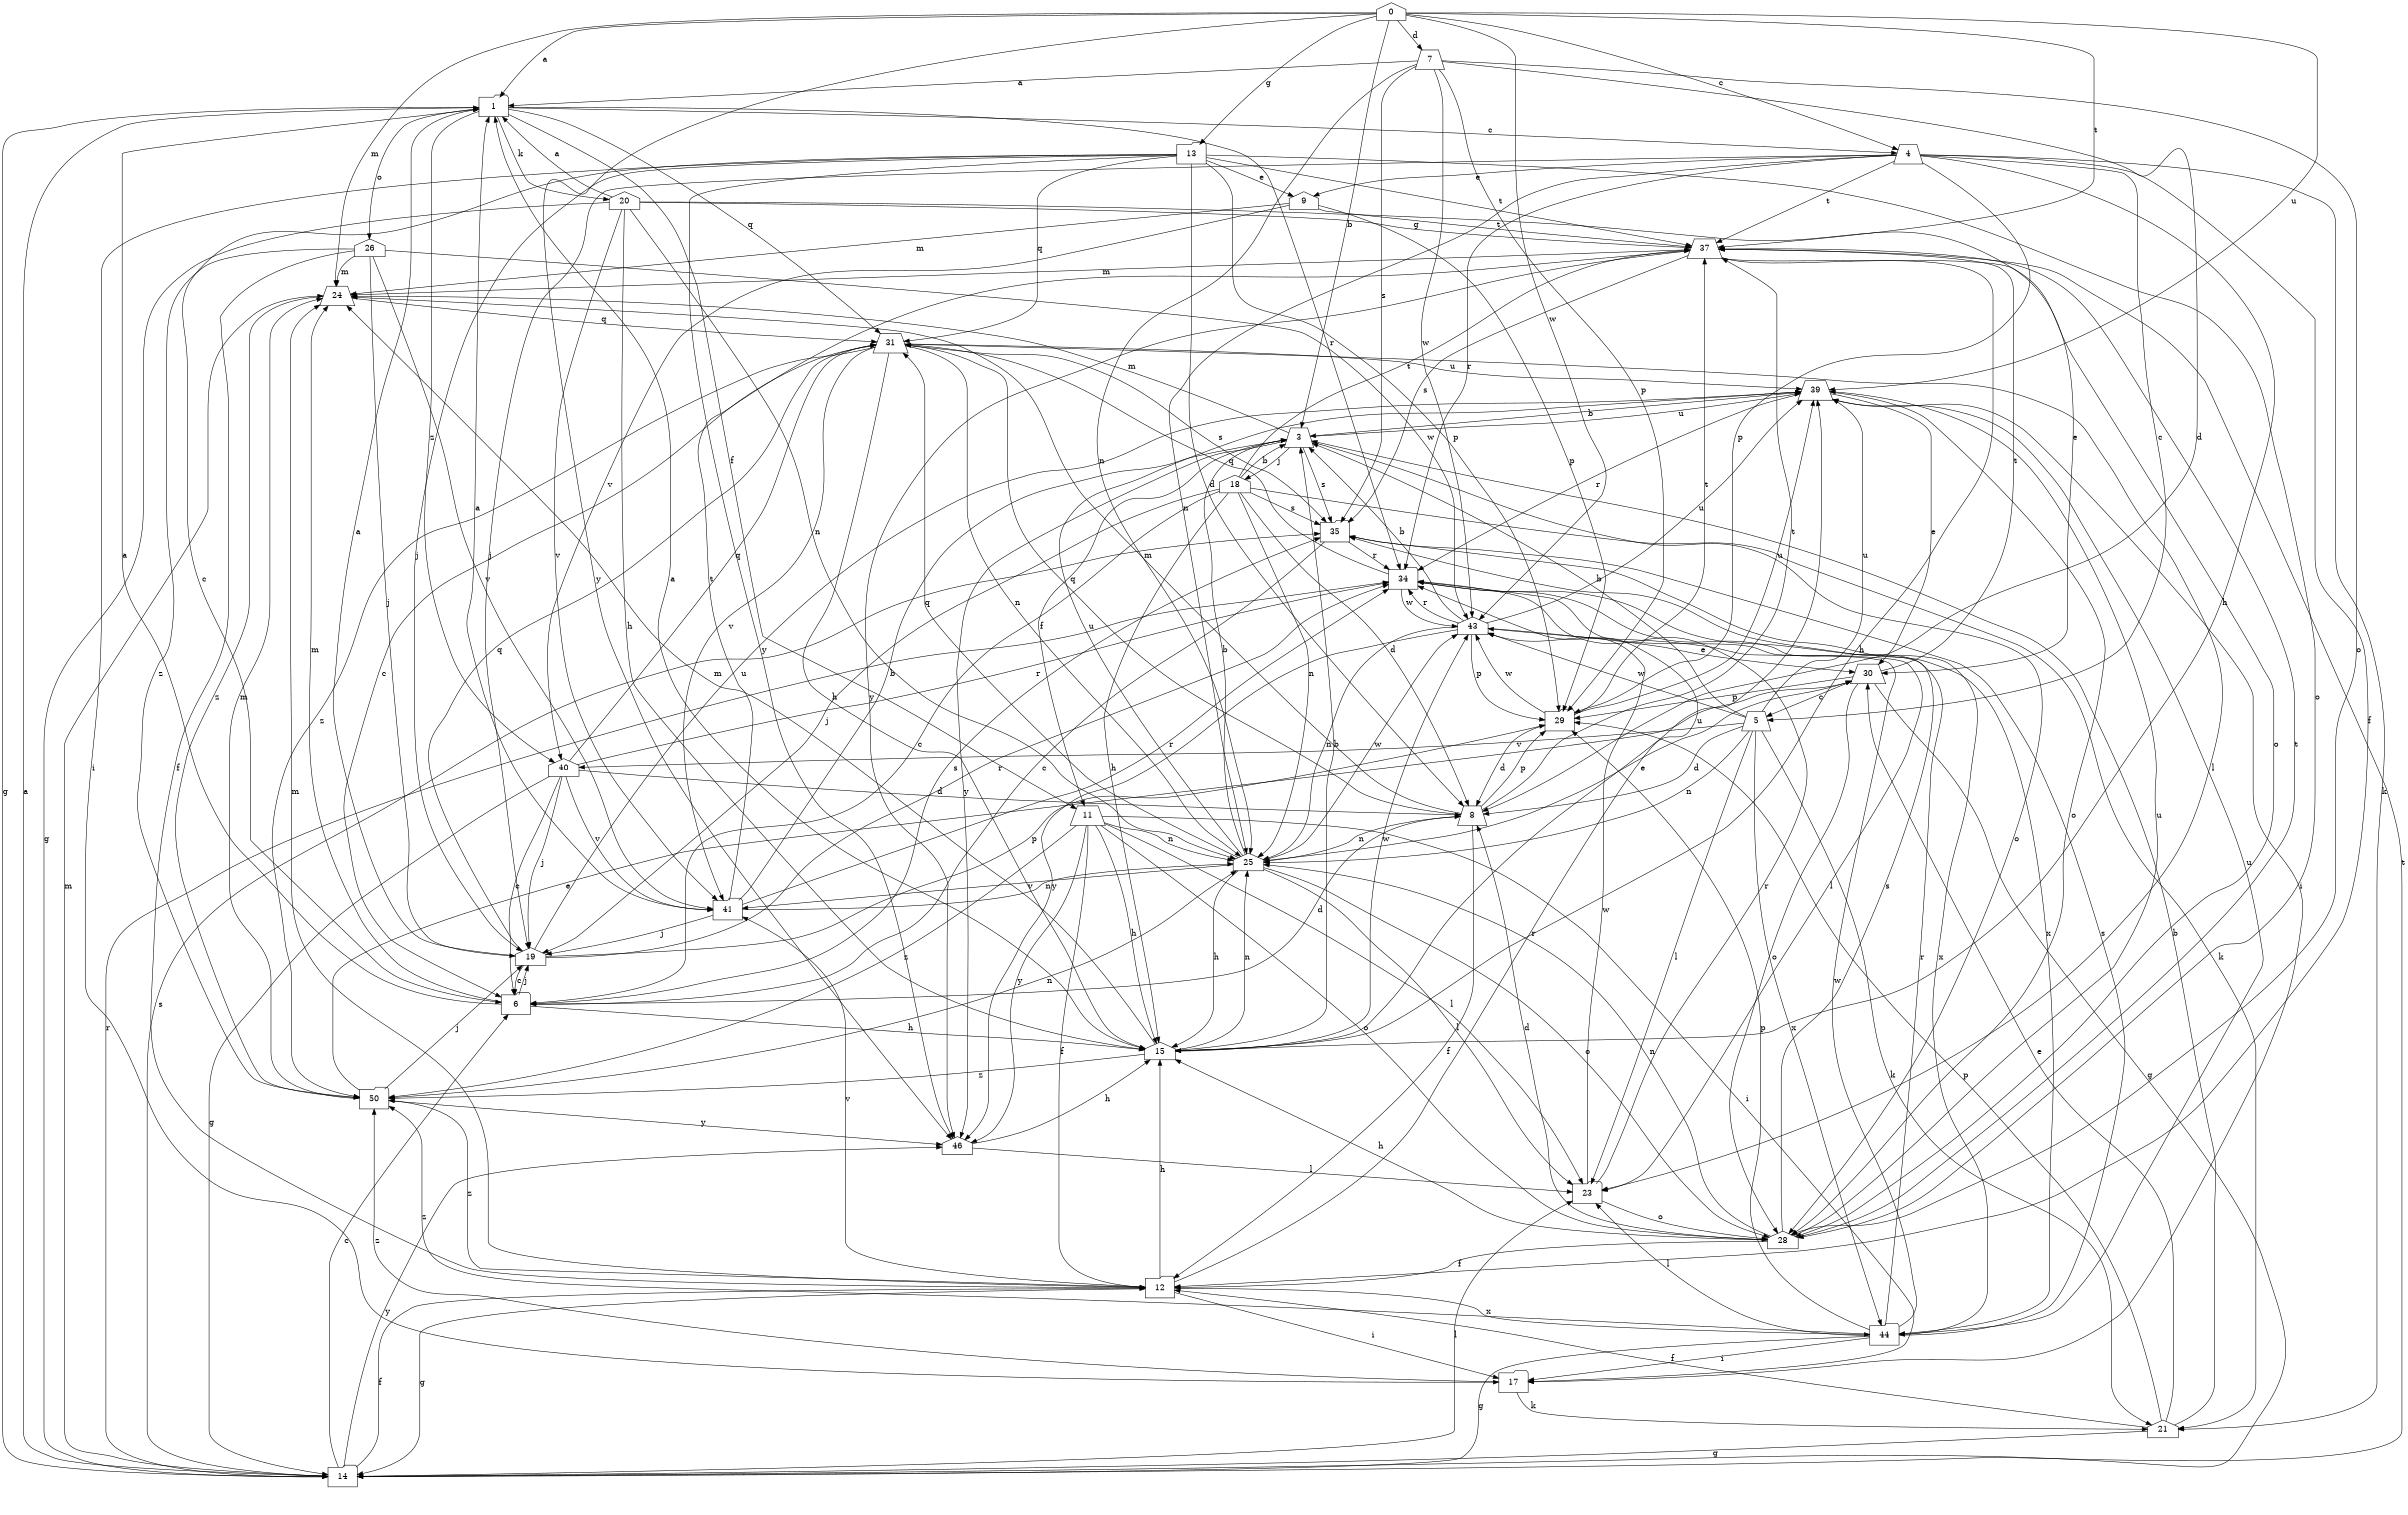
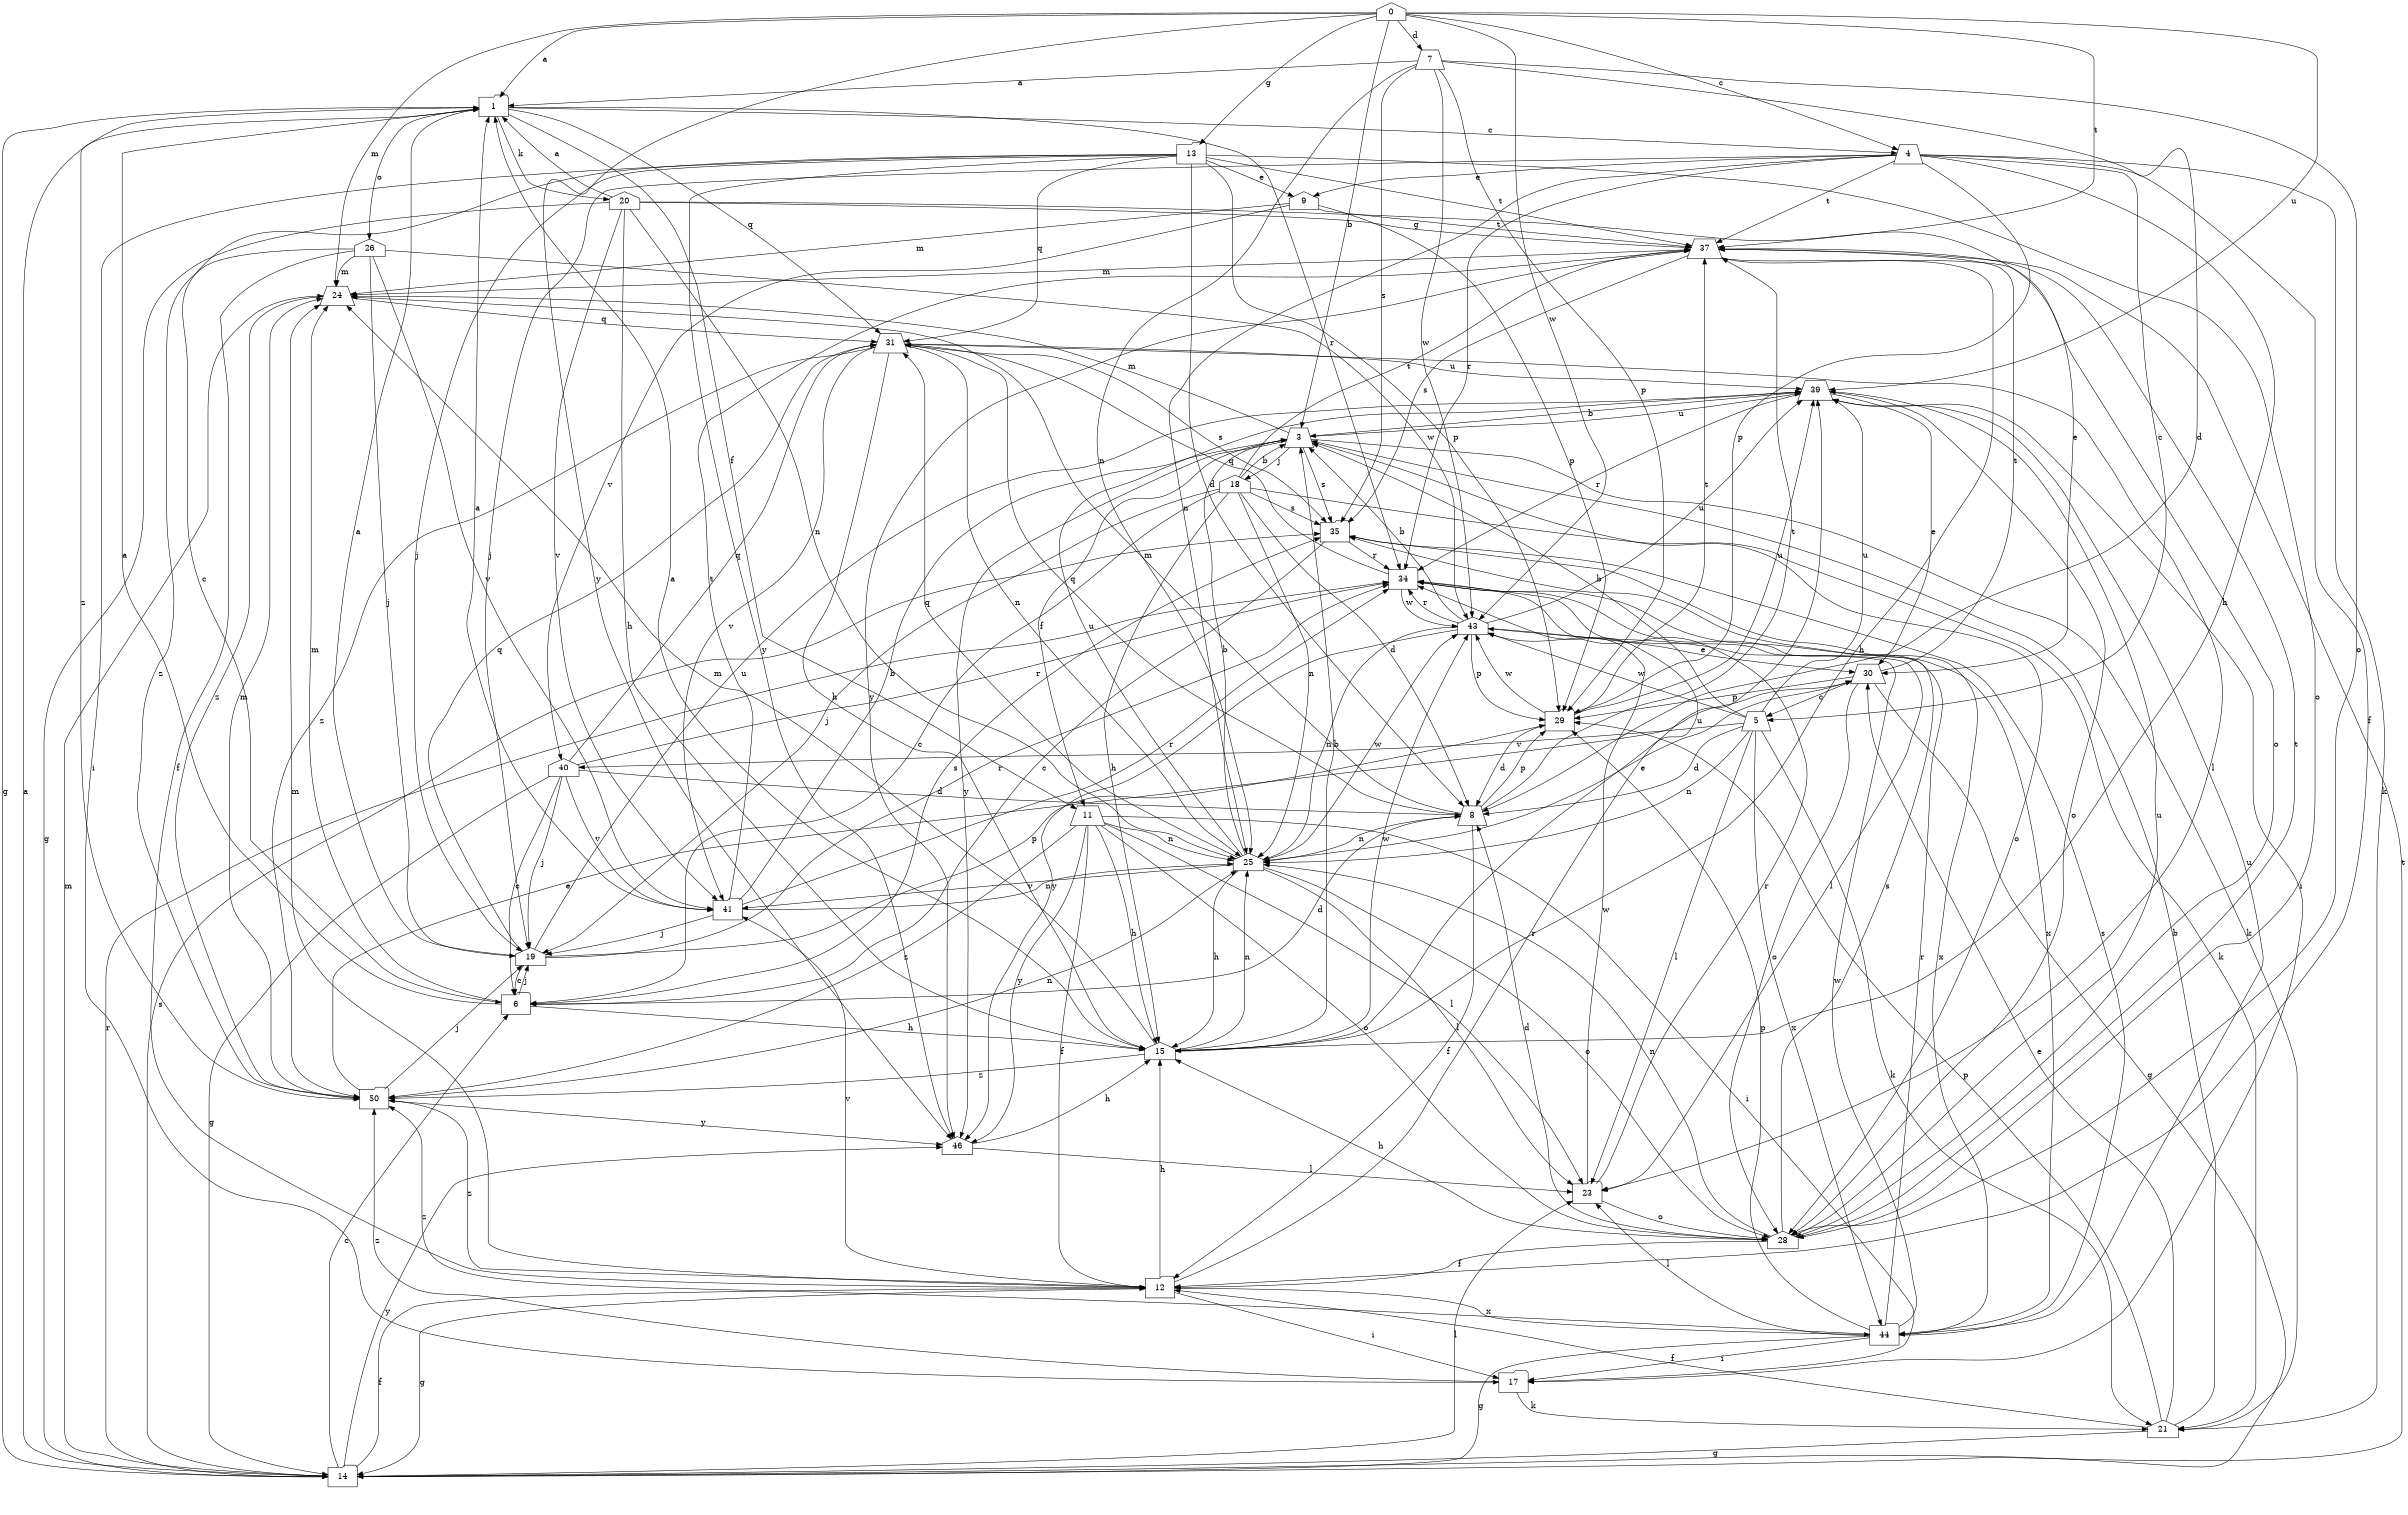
  strict digraph {
    node [shape=folder]
    1
    0 [shape=house]
    3 [shape=trapezium]
    4 [shape=trapezium]
    7 [shape=trapezium]
    13
    24 [shape=trapezium]
    37 [shape=trapezium]
    39 [shape=trapezium]
    43 [shape=house]
    46 [shape=house]
    11 [shape=trapezium]
    14
    20 [shape=house]
    26 [shape=house]
    31 [shape=trapezium]
    34
    50
    18 [shape=house]
    21 [shape=house]
    28 [shape=house]
    35
    5 [shape=trapezium]
    9 [shape=house]
    12
    15 [shape=house]
    19 [shape=house]
    25 [shape=house]
    29
    8 [shape=trapezium]
    6
    17
    n33 [label=30 shape=trapezium]
    23
    41
    44
    40 [shape=house]
    1 -> 4 [label=c]
    1 -> 11 [label=f]
    1 -> 14 [label=g]
    1 -> 20 [label=k]
    1 -> 26 [label=o]
    1 -> 31 [label=q]
    1 -> 34 [label=r]
-   1 -> 40 [label=z]
+   1 -> 50 [label=z]
    0 -> 1 [label=a]
    0 -> 3 [label=b]
    0 -> 4 [label=c]
    0 -> 7 [label=d]
    0 -> 13 [label=g]
    0 -> 24 [label=m]
    0 -> 37 [label=t]
    0 -> 39 [label=u]
    0 -> 43 [label=w]
    0 -> 46 [label=y]
    3 -> 24 [label=m]
    3 -> 39 [label=u]
    3 -> 46 [label=y]
    3 -> 11 [label=f]
    3 -> 18 [label=j]
+   3 -> 21 [label=k]
    3 -> 28 [label=o]
    3 -> 35 [label=s]
    4 -> 37 [label=t]
    4 -> 34 [label=r]
    4 -> 21 [label=k]
    4 -> 5 [label=c]
    4 -> 9 [label=e]
    4 -> 12 [label=f]
    4 -> 15 [label=h]
    4 -> 19 [label=j]
    4 -> 25 [label=n]
    4 -> 29 [label=p]
    7 -> 1 [label=a]
    7 -> 43 [label=w]
    7 -> 28 [label=o]
    7 -> 35 [label=s]
    7 -> 25 [label=n]
    7 -> 29 [label=p]
    7 -> 8 [label=d]
    13 -> 37 [label=t]
    13 -> 46 [label=y]
    13 -> 31 [label=q]
    13 -> 28 [label=o]
    13 -> 9 [label=e]
    13 -> 19 [label=j]
    13 -> 29 [label=p]
    13 -> 8 [label=d]
    13 -> 6 [label=c]
    13 -> 17 [label=i]
    24 -> 31 [label=q]
    24 -> 50 [label=z]
    37 -> 24 [label=m]
    37 -> 46 [label=y]
    37 -> 28 [label=o]
    37 -> 35 [label=s]
    37 -> 15 [label=h]
    39 -> 3 [label=b]
    39 -> 34 [label=r]
    39 -> 28 [label=o]
    39 -> 17 [label=i]
    39 -> n33 [label=e]
    43 -> 3 [label=b]
    43 -> 39 [label=u]
    43 -> 46 [label=y]
    43 -> 34 [label=r]
    43 -> 25 [label=n]
    43 -> 29 [label=p]
    43 -> n33 [label=e]
    46 -> 15 [label=h]
    46 -> 23 [label=l]
    11 -> 46 [label=y]
    11 -> 50 [label=z]
    11 -> 28 [label=o]
    11 -> 12 [label=f]
    11 -> 15 [label=h]
    11 -> 25 [label=n]
    11 -> 17 [label=i]
    11 -> 23 [label=l]
    14 -> 1 [label=a]
    14 -> 24 [label=m]
    14 -> 37 [label=t]
    14 -> 46 [label=y]
    14 -> 34 [label=r]
    14 -> 35 [label=s]
    14 -> 12 [label=f]
    14 -> 6 [label=c]
    14 -> 23 [label=l]
    20 -> 1 [label=a]
    20 -> 37 [label=g]
    20 -> 14 [label=g]
    20 -> 15 [label=h]
    20 -> 25 [label=n]
    20 -> n33 [label=e]
    20 -> 41 [label=v]
    26 -> 24 [label=m]
    26 -> 43 [label=w]
    26 -> 50 [label=z]
    26 -> 12 [label=f]
    26 -> 19 [label=j]
    26 -> 41 [label=v]
    31 -> 39 [label=u]
    31 -> 50 [label=z]
    31 -> 35 [label=s]
    31 -> 15 [label=h]
    31 -> 25 [label=n]
-   31 -> 6 [label=c]
    31 -> 23 [label=l]
    31 -> 41 [label=v]
    34 -> 43 [label=w]
    34 -> 31 [label=q]
    34 -> 23 [label=l]
    34 -> 44 [label=x]
    50 -> 24 [label=m]
    50 -> 46 [label=y]
    50 -> 19 [label=j]
    50 -> 25 [label=n]
    50 -> n33 [label=e]
    18 -> 3 [label=b]
    18 -> 37 [label=t]
    18 -> 21 [label=k]
    18 -> 35 [label=s]
    18 -> 15 [label=h]
    18 -> 19 [label=j]
    18 -> 25 [label=n]
    18 -> 8 [label=d]
    18 -> 6 [label=c]
    21 -> 3 [label=b]
    21 -> 14 [label=g]
    21 -> 12 [label=f]
    21 -> 29 [label=p]
    21 -> n33 [label=e]
    28 -> 37 [label=t]
    28 -> 39 [label=u]
    28 -> 35 [label=s]
    28 -> 12 [label=f]
    28 -> 15 [label=h]
    28 -> 25 [label=n]
    28 -> 8 [label=d]
    35 -> 34 [label=r]
    35 -> 6 [label=c]
    35 -> 44 [label=x]
    5 -> 3 [label=b]
    5 -> 39 [label=u]
    5 -> 43 [label=w]
    5 -> 21 [label=k]
    5 -> 25 [label=n]
    5 -> 8 [label=d]
    5 -> 23 [label=l]
    5 -> 44 [label=x]
    5 -> 40 [label=v]
    9 -> 24 [label=m]
    9 -> 37 [label=t]
    9 -> 29 [label=p]
    9 -> 40 [label=v]
    12 -> 24 [label=m]
    12 -> 14 [label=g]
    12 -> 34 [label=r]
    12 -> 50 [label=z]
    12 -> 15 [label=h]
    12 -> 17 [label=i]
    12 -> 41 [label=v]
    12 -> 44 [label=x]
    15 -> 1 [label=a]
    15 -> 3 [label=b]
    15 -> 24 [label=m]
    15 -> 39 [label=u]
    15 -> 43 [label=w]
    15 -> 50 [label=z]
    15 -> 25 [label=n]
    19 -> 1 [label=a]
    19 -> 39 [label=u]
    19 -> 31 [label=q]
    19 -> 34 [label=r]
    19 -> 29 [label=p]
    19 -> 6 [label=c]
    25 -> 3 [label=b]
    25 -> 39 [label=u]
    25 -> 43 [label=w]
    25 -> 31 [label=q]
    25 -> 28 [label=o]
    25 -> 15 [label=h]
    25 -> n33 [label=e]
    25 -> 23 [label=l]
    25 -> 41 [label=v]
    29 -> 37 [label=t]
    29 -> 39 [label=u]
    29 -> 43 [label=w]
    29 -> 8 [label=d]
    8 -> 24 [label=m]
    8 -> 37 [label=t]
    8 -> 31 [label=q]
    8 -> 12 [label=f]
    8 -> 25 [label=n]
    8 -> 29 [label=p]
    6 -> 1 [label=a]
    6 -> 24 [label=m]
    6 -> 35 [label=s]
    6 -> 15 [label=h]
    6 -> 19 [label=j]
    6 -> 8 [label=d]
    17 -> 50 [label=z]
    17 -> 21 [label=k]
    n33 -> 37 [label=t]
    n33 -> 14 [label=g]
    n33 -> 28 [label=o]
    n33 -> 5 [label=c]
    n33 -> 29 [label=p]
    23 -> 43 [label=w]
    23 -> 34 [label=r]
    23 -> 28 [label=o]
    41 -> 1 [label=a]
    41 -> 3 [label=b]
    41 -> 37 [label=t]
    41 -> 34 [label=r]
    41 -> 19 [label=j]
    41 -> 25 [label=n]
    44 -> 39 [label=u]
    44 -> 43 [label=w]
    44 -> 14 [label=g]
    44 -> 34 [label=r]
    44 -> 50 [label=z]
    44 -> 35 [label=s]
    44 -> 29 [label=p]
    44 -> 17 [label=i]
    44 -> 23 [label=l]
    40 -> 14 [label=g]
    40 -> 31 [label=q]
    40 -> 34 [label=r]
    40 -> 19 [label=j]
    40 -> 8 [label=d]
    40 -> 6 [label=c]
    40 -> 41 [label=v]
  }
